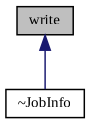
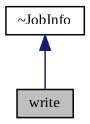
  digraph {
    rankdir=TB
    fontname="Liberation Serif"
    node [color=black fontname="Liberation Serif" fontsize=10 shape=record]
    n1 [fillcolor=grey75 fontcolor=black height=0.2 label=write style=filled width=0.4]
    n2 [height=0.2 label="~JobInfo" width=0.4]
-   n1 -> n2 [color=midnightblue dir=back fontname="Liberation Serif" fontsize=10 labelfontname=Helvetica labelfontsize=10 style=solid]
+   n2 -> n1 [color=midnightblue dir=back fontname="Liberation Serif" fontsize=10 labelfontname=Helvetica labelfontsize=10 style=solid]
  }
